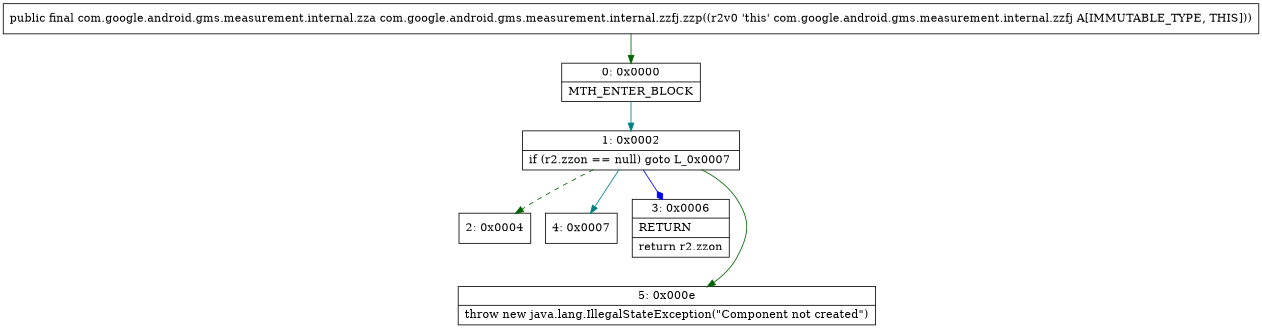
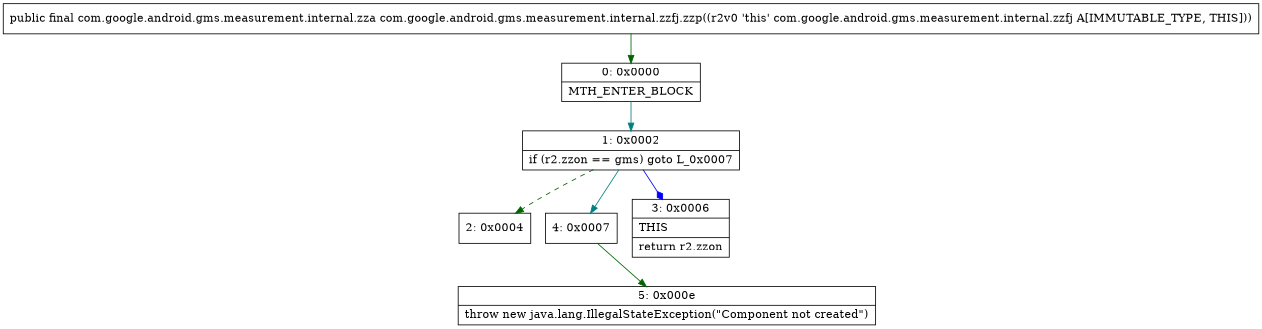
  digraph {
    node [shape=record]
    edge [arrowhead=normal color=darkgreen]
    n1 [label="{0\:\ 0x0000|MTH_ENTER_BLOCK\l}"]
-   n2 [label="{1\:\ 0x0002|if (r2.zzon == null) goto L_0x0007\l}"]
+   n2 [label="{1\:\ 0x0002|if (r2.zzon == gms) goto L_0x0007\l}"]
    n3 [label="{2\:\ 0x0004}"]
    n4 [label="{4\:\ 0x0007}"]
-   n5 [label="{3\:\ 0x0006|RETURN\l|return r2.zzon\l}"]
+   n5 [label="{3\:\ 0x0006|THIS\l|return r2.zzon\l}"]
    n6 [label="{5\:\ 0x000e|throw new java.lang.IllegalStateException(\"Component not created\")\l}"]
    n7 [label="{public final com.google.android.gms.measurement.internal.zza com.google.android.gms.measurement.internal.zzfj.zzp((r2v0 'this' com.google.android.gms.measurement.internal.zzfj A[IMMUTABLE_TYPE, THIS])) }"]
    n1 -> n2 [color=teal]
    n2 -> n3 [style=dashed]
    n2 -> n4 [color=teal]
    n2 -> n5 [arrowhead=diamond color=blue]
-   n2 -> n6
+   n4 -> n6
    n7 -> n1
  }
